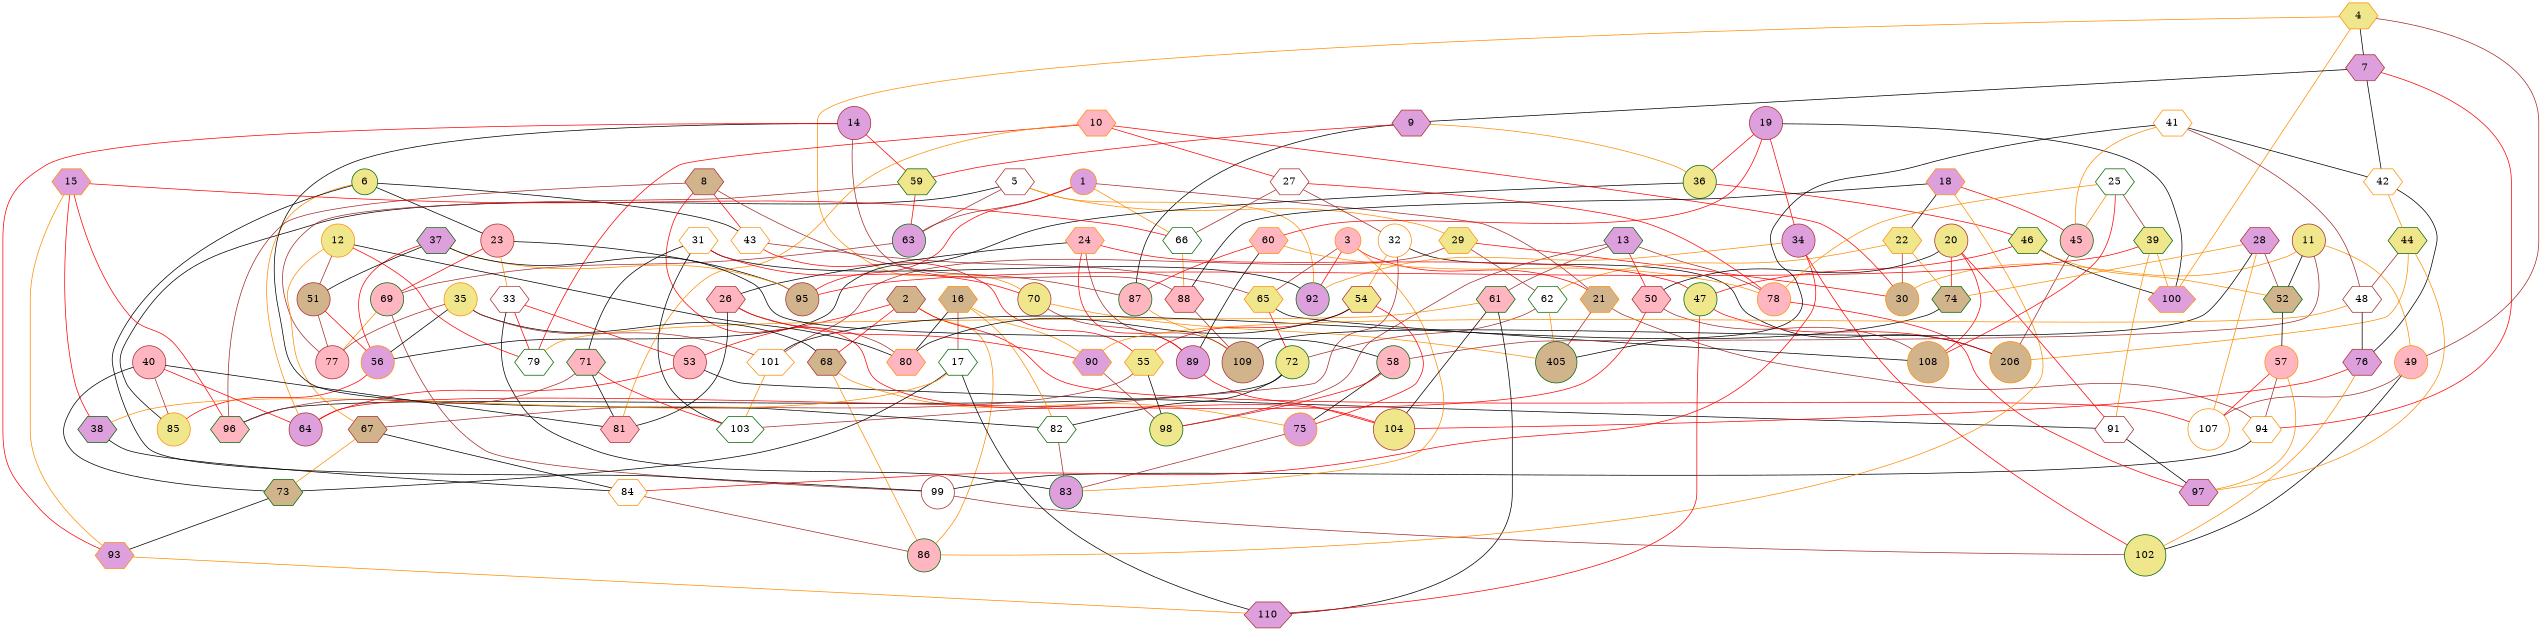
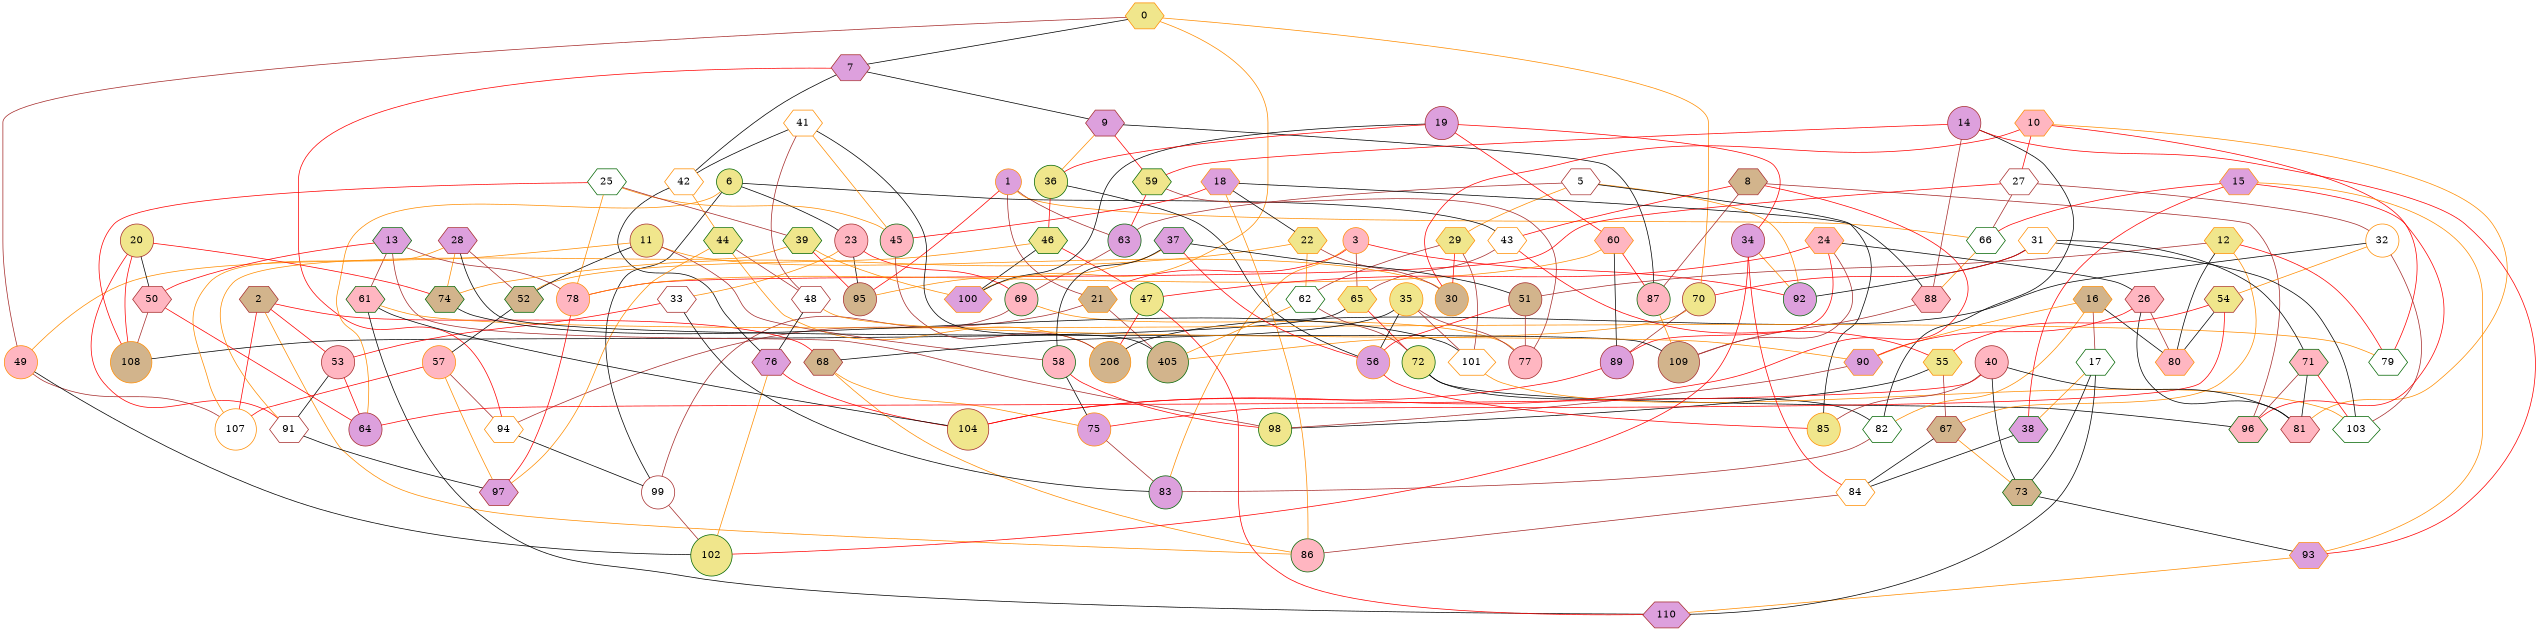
  graph {
    node [color=darkorange fillcolor=plum shape=hexagon style=filled]
    edge [color=red]
    1 [shape=circle]
    21 [fillcolor=tan]
    63 [color=darkgreen shape=circle]
    66 [color=darkgreen fillcolor=white]
    95 [color=brown fillcolor=tan shape=circle]
    94 [fillcolor=white]
    n7 [color=darkgreen fillcolor=tan label=405 shape=circle]
    69 [color=darkgreen fillcolor=lightpink shape=circle]
    88 [color=brown fillcolor=lightpink]
    2 [color=brown fillcolor=tan]
    53 [color=brown fillcolor=lightpink shape=circle]
    68 [color=brown fillcolor=tan]
    86 [color=darkgreen fillcolor=lightpink shape=circle]
    107 [fillcolor=white shape=circle]
    64 [color=brown shape=circle]
    91 [color=brown fillcolor=white]
    75 [shape=circle]
    3 [fillcolor=lightpink shape=circle]
    65 [fillcolor=khaki]
    83 [color=darkgreen shape=circle]
    92 [color=darkgreen shape=circle]
    108 [fillcolor=tan shape=circle]
    72 [color=darkgreen fillcolor=khaki shape=circle]
-   4 [fillcolor=khaki]
+   4 [fillcolor=khaki label=0]
    7 [color=brown]
    49 [fillcolor=lightpink shape=circle]
    70 [color=brown fillcolor=khaki shape=circle]
    100
    9 [color=brown]
    42 [fillcolor=white]
    102 [color=darkgreen fillcolor=khaki shape=circle]
    89 [color=brown shape=circle]
    5 [color=brown fillcolor=white]
    29 [fillcolor=khaki]
    85 [fillcolor=khaki shape=circle]
    30 [fillcolor=tan shape=circle]
    62 [color=darkgreen fillcolor=white]
    101 [fillcolor=white]
    6 [color=darkgreen fillcolor=khaki shape=circle]
    23 [color=brown fillcolor=lightpink shape=circle]
    43 [fillcolor=white]
    99 [color=brown fillcolor=white shape=circle]
    33 [color=brown fillcolor=white]
    55 [fillcolor=khaki]
    87 [color=darkgreen fillcolor=lightpink shape=circle]
    36 [color=darkgreen fillcolor=khaki shape=circle]
    59 [color=darkgreen fillcolor=khaki]
    44 [color=darkgreen fillcolor=khaki]
    76 [color=brown]
    8 [color=brown fillcolor=tan]
    96 [color=darkgreen fillcolor=lightpink]
    104 [color=brown fillcolor=khaki shape=circle]
    109 [color=brown fillcolor=tan shape=circle]
    56 [shape=circle]
    46 [color=darkgreen fillcolor=khaki]
    77 [color=brown fillcolor=lightpink shape=circle]
    10 [fillcolor=lightpink]
    27 [color=brown fillcolor=white]
    79 [color=darkgreen fillcolor=white]
    81 [color=brown fillcolor=lightpink]
    78 [fillcolor=lightpink shape=circle]
    32 [fillcolor=white shape=circle]
    11 [color=brown fillcolor=khaki shape=circle]
    52 [color=darkgreen fillcolor=tan]
    58 [color=darkgreen fillcolor=lightpink shape=circle]
    57 [fillcolor=lightpink shape=circle]
    98 [color=darkgreen fillcolor=khaki shape=circle]
-   12 [fillcolor=khaki shape=circle]
+   12 [fillcolor=khaki]
    51 [color=brown fillcolor=tan shape=circle]
    67 [color=brown fillcolor=tan]
    80 [fillcolor=lightpink]
    73 [color=darkgreen fillcolor=tan]
    84 [fillcolor=white]
    13 [color=darkgreen]
    50 [color=brown fillcolor=lightpink]
    61 [color=darkgreen fillcolor=lightpink]
    110 [color=brown]
    97 [color=brown]
    14 [color=brown shape=circle]
    82 [color=darkgreen fillcolor=white]
    93
    15
    38 [color=darkgreen]
    16 [fillcolor=tan]
    17 [color=darkgreen fillcolor=white]
    90
    18
    22 [fillcolor=khaki]
    45 [color=darkgreen fillcolor=lightpink shape=circle]
    74 [color=darkgreen fillcolor=tan]
    n91 [fillcolor=tan label=206 shape=circle]
    19 [color=brown shape=circle]
    34 [color=brown shape=circle]
    60 [fillcolor=lightpink]
    20 [color=brown fillcolor=khaki shape=circle]
    24 [fillcolor=lightpink]
    26 [color=brown fillcolor=lightpink]
    47 [color=darkgreen fillcolor=khaki shape=circle]
    25 [color=darkgreen fillcolor=white]
    39 [color=darkgreen fillcolor=khaki]
    103 [color=darkgreen fillcolor=white]
    54 [color=brown fillcolor=khaki]
    28 [color=brown]
    31 [fillcolor=white]
    71 [color=darkgreen fillcolor=lightpink]
    35 [fillcolor=khaki shape=circle]
    37 [color=darkgreen]
    40 [color=brown fillcolor=lightpink shape=circle]
    41 [fillcolor=white]
    48 [color=brown fillcolor=white]
    1 -- 21 [color=brown]
    1 -- 63 [color=brown]
    1 -- 66 [color=darkorange]
    1 -- 95
    21 -- 94 [color=brown]
    21 -- n7 [color=brown]
    63 -- 69 [color=brown]
    66 -- 88 [color=darkorange]
    94 -- 99 [color=black]
    69 -- 99 [color=brown]
    69 -- 77 [color=darkorange]
    88 -- 109 [color=brown]
    2 -- 53
    2 -- 68
    2 -- 86 [color=darkorange]
    2 -- 107
    53 -- 64
    53 -- 91 [color=black]
    68 -- 86 [color=darkorange]
    68 -- 75 [color=darkorange]
    91 -- 97 [color=black]
    75 -- 83 [color=brown]
    3 -- 21
    3 -- 65 [color=brown]
    3 -- 83 [color=darkorange]
    3 -- 92
    65 -- 108 [color=black]
    65 -- 72
    72 -- 96 [color=black]
    72 -- 82 [color=black]
    4 -- 7 [color=black]
    4 -- 49 [color=brown]
    4 -- 70 [color=darkorange]
    4 -- 100 [color=darkorange]
    7 -- 94
    7 -- 9 [color=black]
    7 -- 42 [color=black]
    49 -- 107 [color=brown]
    49 -- 102 [color=black]
    70 -- n7 [color=darkorange]
    70 -- 89 [color=brown]
    9 -- 87 [color=black]
    9 -- 36 [color=darkorange]
    9 -- 59
    42 -- 44 [color=darkorange]
    42 -- 76 [color=black]
    89 -- 104
    5 -- 63 [color=brown]
    5 -- 92 [color=darkorange]
    5 -- 29 [color=darkorange]
    5 -- 85 [color=black]
    29 -- 30
    29 -- 62 [color=brown]
    29 -- 101 [color=brown]
    62 -- n7 [color=darkorange]
    62 -- 72 [color=brown]
    101 -- 103 [color=darkorange]
    6 -- 64 [color=darkorange]
    6 -- 23 [color=black]
    6 -- 43 [color=black]
    6 -- 99 [color=black]
    23 -- 95 [color=black]
    23 -- 69
    23 -- 33 [color=darkorange]
    43 -- 65 [color=brown]
    43 -- 55
    99 -- 102 [color=brown]
    33 -- 53
    33 -- 83 [color=black]
-   33 -- 79
    55 -- 98 [color=black]
    55 -- 67 [color=brown]
    87 -- 109 [color=darkorange]
    36 -- 56 [color=black]
    36 -- 46
    59 -- 63
    59 -- 77 [color=brown]
    44 -- 97 [color=darkorange]
    44 -- n91 [color=darkorange]
    44 -- 48 [color=brown]
    76 -- 102 [color=darkorange]
    76 -- 104
    8 -- 43
    8 -- 87 [color=brown]
    8 -- 96 [color=brown]
    8 -- 104
    56 -- 85
    46 -- 100 [color=black]
    46 -- 52 [color=darkorange]
    46 -- 47
    10 -- 30
    10 -- 27
    10 -- 79
    10 -- 81 [color=darkorange]
    27 -- 66 [color=brown]
    27 -- 78
    27 -- 32 [color=brown]
    78 -- 97
    32 -- n91 [color=black]
    32 -- 103 [color=brown]
    32 -- 54 [color=darkorange]
    11 -- 49 [color=darkorange]
    11 -- 30 [color=darkorange]
    11 -- 52 [color=black]
    11 -- 58 [color=brown]
    52 -- 57 [color=black]
    58 -- 75 [color=black]
    58 -- 98
    57 -- 94 [color=brown]
    57 -- 107
    57 -- 97 [color=darkorange]
    12 -- 79
    12 -- 51 [color=brown]
    12 -- 67 [color=darkorange]
    12 -- 80 [color=black]
    51 -- 56
    51 -- 77 [color=brown]
    67 -- 73 [color=darkorange]
    67 -- 84 [color=black]
    73 -- 93 [color=black]
    84 -- 86 [color=brown]
    13 -- 78 [color=brown]
    13 -- 98 [color=brown]
    13 -- 50
    13 -- 61 [color=brown]
    50 -- 64
    50 -- 108 [color=brown]
    61 -- 104 [color=black]
    61 -- 79 [color=darkorange]
    61 -- 110 [color=black]
    14 -- 88 [color=brown]
    14 -- 59
    14 -- 82 [color=black]
    14 -- 93
    82 -- 83 [color=brown]
    93 -- 110 [color=darkorange]
    15 -- 66
    15 -- 96
    15 -- 93 [color=darkorange]
    15 -- 38
    38 -- 84 [color=black]
    16 -- 80 [color=black]
    16 -- 82 [color=darkorange]
    16 -- 17 [color=brown]
    16 -- 90 [color=darkorange]
    17 -- 73 [color=black]
    17 -- 110 [color=black]
    17 -- 38 [color=darkorange]
    90 -- 98 [color=brown]
    18 -- 88 [color=black]
    18 -- 86 [color=darkorange]
    18 -- 22 [color=black]
    18 -- 45
    22 -- 30 [color=brown]
    22 -- 62 [color=darkorange]
    22 -- 74 [color=darkorange]
    45 -- n91 [color=brown]
    74 -- 101 [color=black]
    19 -- 100 [color=black]
    19 -- 36
    19 -- 34
    19 -- 60
    34 -- 92 [color=darkorange]
    34 -- 102
    34 -- 84
    60 -- 89 [color=black]
    60 -- 87
    60 -- 78 [color=darkorange]
    20 -- 91
    20 -- 108
    20 -- 50 [color=black]
    20 -- 74
    24 -- 89
    24 -- 109 [color=brown]
    24 -- 26 [color=black]
    24 -- 47
    26 -- 81 [color=black]
    26 -- 80 [color=brown]
    26 -- 90
    47 -- 110
    47 -- n91
    25 -- 108
    25 -- 78 [color=darkorange]
    25 -- 45 [color=darkorange]
    25 -- 39 [color=brown]
    39 -- 95
    39 -- 91 [color=darkorange]
    39 -- 100 [color=darkorange]
    54 -- 75
    54 -- 55
    54 -- 80 [color=black]
    28 -- 107 [color=darkorange]
    28 -- 109 [color=black]
    28 -- 52 [color=brown]
    28 -- 74 [color=darkorange]
    31 -- 92 [color=black]
    31 -- 70
    31 -- 103 [color=black]
    31 -- 71 [color=black]
    71 -- 96 [color=brown]
    71 -- 81 [color=black]
    71 -- 103
    35 -- 68 [color=black]
    35 -- 101 [color=brown]
    35 -- 56 [color=black]
    35 -- 77 [color=brown]
    37 -- 95 [color=darkorange]
    37 -- 56
    37 -- 58 [color=black]
    37 -- 51 [color=black]
    40 -- 64
    40 -- 85 [color=brown]
    40 -- 81 [color=black]
    40 -- 73 [color=black]
    41 -- n7 [color=black]
    41 -- 42 [color=black]
    41 -- 45 [color=darkorange]
    41 -- 48 [color=brown]
    48 -- 76 [color=black]
    48 -- 90 [color=darkorange]
  }
